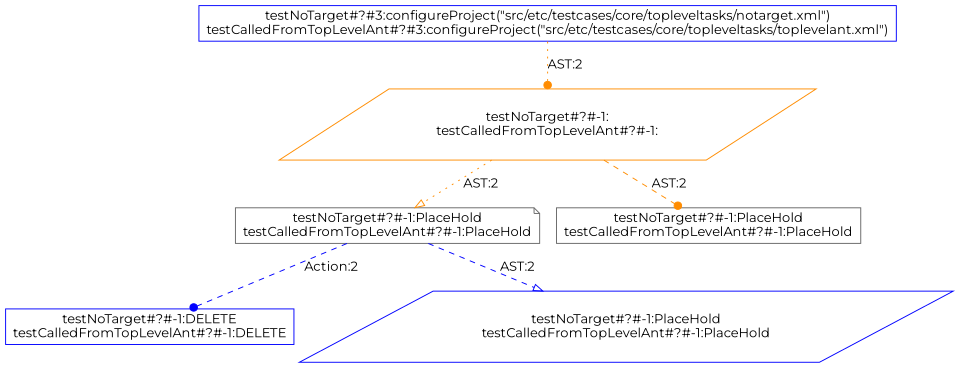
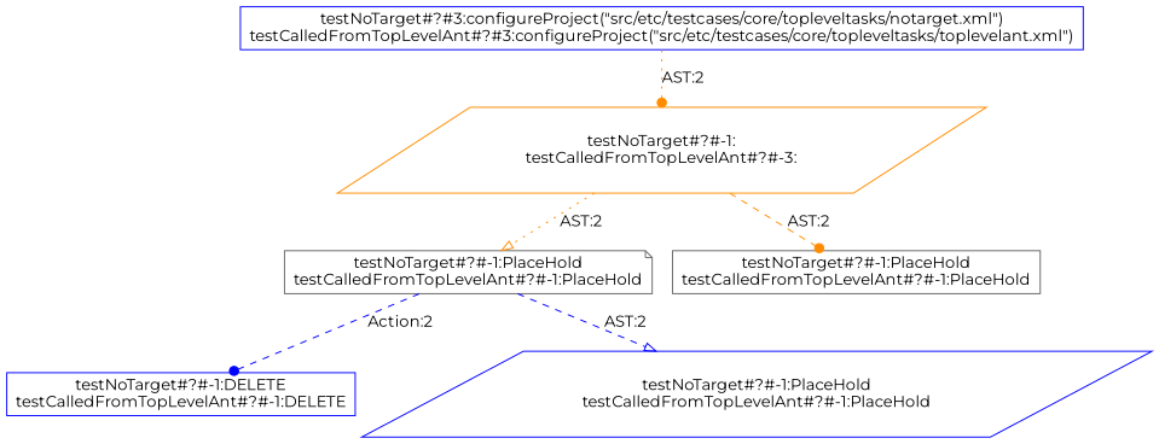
  digraph {
    fontname=Montserrat
    node [shape=box color=blue fontname=Montserrat]
    edge [color=darkorange style=dashed arrowhead=dot fontname=Montserrat]
    n1 [label="testNoTarget#?#-1:DELETE\ntestCalledFromTopLevelAnt#?#-1:DELETE"]
    n2 [label="testNoTarget#?#-1:PlaceHold\ntestCalledFromTopLevelAnt#?#-1:PlaceHold" shape=note color=gray40]
    n3 [label="testNoTarget#?#-1:PlaceHold\ntestCalledFromTopLevelAnt#?#-1:PlaceHold" shape=parallelogram]
-   n4 [label="testNoTarget#?#-1:\ntestCalledFromTopLevelAnt#?#-1:" shape=parallelogram color=darkorange]
+   n4 [label="testNoTarget#?#-1:\ntestCalledFromTopLevelAnt#?#-3:" shape=parallelogram color=darkorange]
    n5 [label="testNoTarget#?#-1:PlaceHold\ntestCalledFromTopLevelAnt#?#-1:PlaceHold" color=gray40]
    n6 [label="testNoTarget#?#3:configureProject(\"src/etc/testcases/core/topleveltasks/notarget.xml\")\ntestCalledFromTopLevelAnt#?#3:configureProject(\"src/etc/testcases/core/topleveltasks/toplevelant.xml\")"]
    n2 -> n1 [label="Action:2" color=blue]
    n2 -> n3 [label="AST:2" color=blue arrowhead=onormal]
    n4 -> n2 [label="AST:2" style=dotted arrowhead=onormal]
    n4 -> n5 [label="AST:2"]
    n6 -> n4 [label="AST:2" style=dotted]
  }
